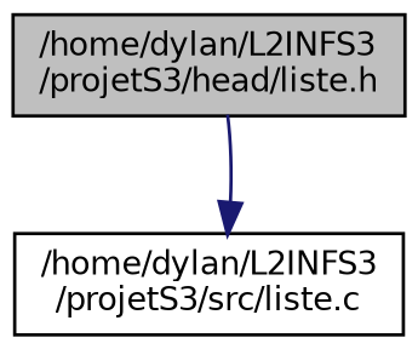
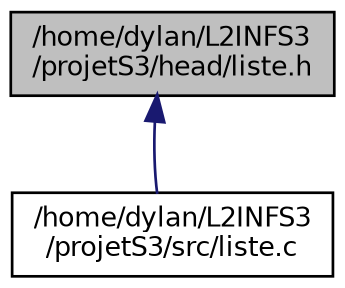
  digraph {
    node [color=black fontname=Helvetica fontsize=10 shape=record style=filled]
    n1 [fillcolor=grey75 fontcolor=black height=0.2 label="/home/dylan/L2INFS3\l/projetS3/head/liste.h" width=0.4]
    n2 [fillcolor=white height=0.2 label="/home/dylan/L2INFS3\l/projetS3/src/liste.c" width=0.4]
-   n2 -> n1 [color=midnightblue dir=back fontname=Helvetica fontsize=10 labelfontname=Helvetica labelfontsize=10 style=solid]
+   n1 -> n2 [color=midnightblue dir=back fontname=Helvetica fontsize=10 labelfontname=Helvetica labelfontsize=10 style=solid]
  }
